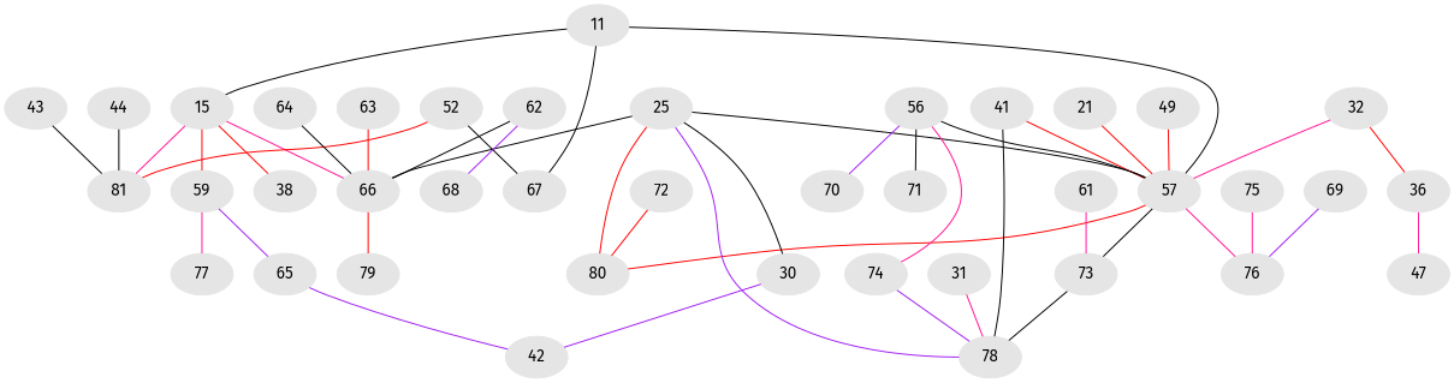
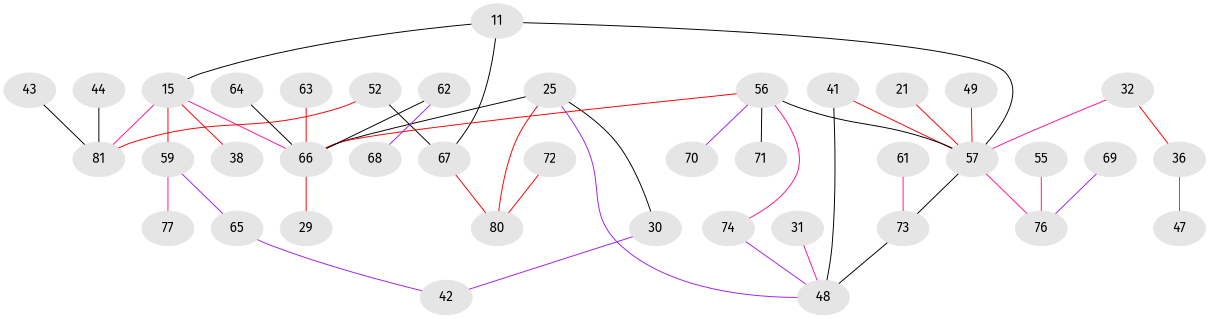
  graph {
    fontname="Fira Sans"
    node [color=gray90 fontname="Fira Sans" style=filled]
    edge [color=black fontname="Fira Sans"]
    11 [super="+5"]
    15
    57 [super="+40+50"]
    67 [super="+39"]
    38
    59 [super="+33"]
    66 [super="+53+58+52"]
    81 [super="+29"]
    80 [super="+60"]
    73 [super="+20"]
    76 [super="+27+28+46+51"]
    65
    77
-   79
+   79 [label=29]
    21
    25 [super="+4"]
    30
-   78 [super="+23+22"]
+   78 [super="+23+22" label=48]
    42
    31
    32
    36
    47
    41
    43
    44
    49
    n28 [label=52]
    56 [super="+26+19"]
    70
    71
    74 [super="+37+54"]
    61
    62
    68
    63
    64
    69
    72
-   75
+   75 [label=55]
    11 -- 15 [weight=2]
    11 -- 57 [weight=2]
    11 -- 67
    15 -- 38 [color=red]
    15 -- 59 [color=red]
    15 -- 66 [color=deeppink]
    15 -- 81 [color=deeppink]
-   57 -- 80 [color=red]
+   67 -- 80 [color=red]
    57 -- 73
    57 -- 76 [color=deeppink]
    59 -- 65 [color=purple]
    59 -- 77 [color=deeppink]
    66 -- 79 [color=red]
    73 -- 78 [weight=2]
    65 -- 42 [color=purple]
    21 -- 57 [color=red]
-   25 -- 57
    25 -- 66 [weight=2]
    25 -- 80 [color=red weight=2]
    25 -- 30
    25 -- 78 [color=purple]
    30 -- 42 [color=purple]
    31 -- 78 [color=deeppink]
    32 -- 57 [color=deeppink]
    32 -- 36 [color=red]
    36 -- 47 [color=deeppink]
    41 -- 57 [color=red]
    41 -- 78
    43 -- 81
    44 -- 81
    49 -- 57 [color=red]
    n28 -- 67
    n28 -- 81 [color=red]
    56 -- 57 [weight=3]
+   56 -- 66 [color=red weight=2]
    56 -- 70 [color=purple]
    56 -- 71
    56 -- 74 [color=deeppink]
    74 -- 78 [color=purple]
    61 -- 73 [color=deeppink]
    62 -- 66
    62 -- 68 [color=purple]
    63 -- 66 [color=red]
    64 -- 66
    69 -- 76 [color=purple]
    72 -- 80 [color=red]
    75 -- 76 [color=deeppink]
  }
